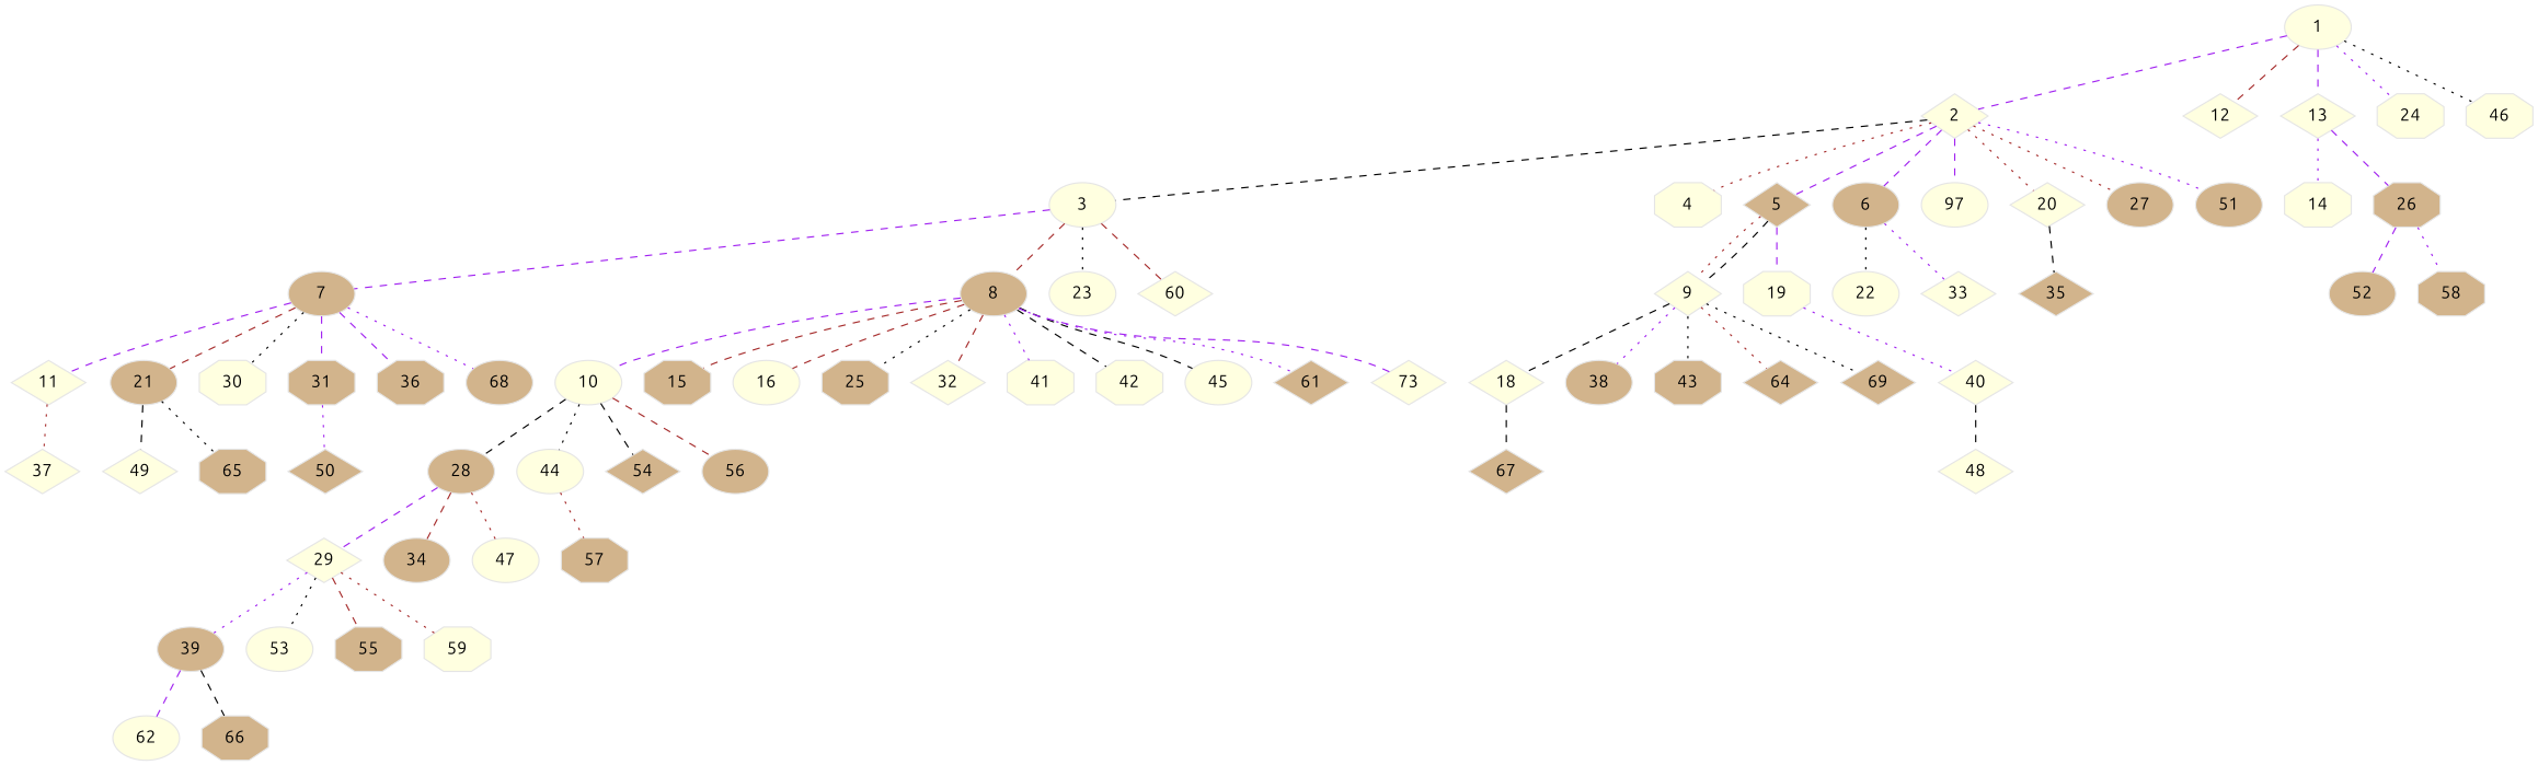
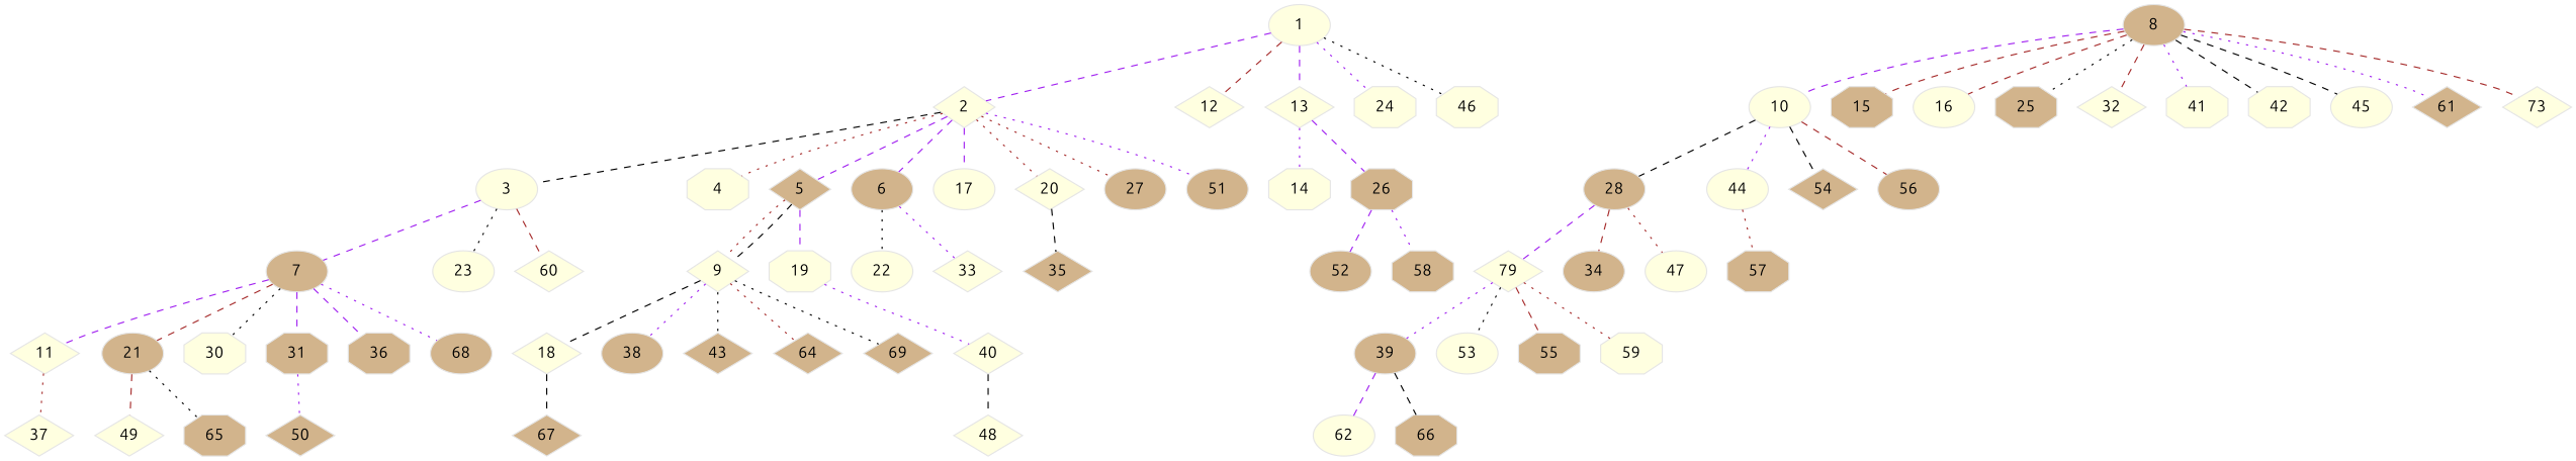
  graph {
    fontname=Ubuntu
    node [color=gray90 fillcolor=lightyellow fontname=Ubuntu shape=ellipse style=filled]
    edge [color=purple fontname=Ubuntu style=dashed]
    2 [shape=diamond]
    1
    12 [shape=diamond]
    13 [shape=diamond]
    24 [shape=octagon]
    46 [shape=octagon]
    3
    4 [shape=octagon]
    5 [fillcolor=tan shape=diamond]
    6 [fillcolor=tan]
-   17 [label=97]
+   17
    20 [shape=diamond]
    27 [fillcolor=tan]
    51 [fillcolor=tan]
    14 [shape=octagon]
    26 [fillcolor=tan shape=octagon]
    7 [fillcolor=tan]
    8 [fillcolor=tan]
    23
    60 [shape=diamond]
    9 [shape=diamond]
    19 [shape=octagon]
    22
    33 [shape=diamond]
    35 [fillcolor=tan shape=diamond]
    11 [shape=diamond]
    21 [fillcolor=tan]
    30 [shape=octagon]
    31 [fillcolor=tan shape=octagon]
    36 [fillcolor=tan shape=octagon]
    68 [fillcolor=tan]
    10
    15 [fillcolor=tan shape=octagon]
    16
    25 [fillcolor=tan shape=octagon]
    32 [shape=diamond]
    41 [shape=octagon]
    42 [shape=octagon]
    45
    61 [fillcolor=tan shape=diamond]
    n41 [label=73 shape=diamond]
    18 [shape=diamond]
    38 [fillcolor=tan]
-   43 [fillcolor=tan shape=octagon]
+   43 [fillcolor=tan shape=diamond]
    64 [fillcolor=tan shape=diamond]
    69 [fillcolor=tan shape=diamond]
    40 [shape=diamond]
    37 [shape=diamond]
    49 [shape=diamond]
    65 [fillcolor=tan shape=octagon]
    50 [fillcolor=tan shape=diamond]
    28 [fillcolor=tan]
    44
    54 [fillcolor=tan shape=diamond]
    56 [fillcolor=tan]
    67 [fillcolor=tan shape=diamond]
-   29 [shape=diamond]
+   29 [shape=diamond label=79]
    34 [fillcolor=tan]
    47
    57 [fillcolor=tan shape=octagon]
    52 [fillcolor=tan]
    58 [fillcolor=tan shape=octagon]
    48 [shape=diamond]
    39 [fillcolor=tan]
    53
    55 [fillcolor=tan shape=octagon]
    59 [shape=octagon]
    62
    66 [fillcolor=tan shape=octagon]
    2 -- 3 [color=black]
    2 -- 4 [color=brown style=dotted]
    2 -- 5
    2 -- 6
    2 -- 17
    2 -- 20 [color=brown style=dotted]
    2 -- 27 [color=brown style=dotted]
    2 -- 51 [style=dotted]
    1 -- 2
    1 -- 12 [color=brown]
    1 -- 13
    1 -- 24 [style=dotted]
    1 -- 46 [color=black style=dotted]
    13 -- 14 [style=dotted]
    13 -- 26
    3 -- 7
-   3 -- 8 [color=brown]
    3 -- 23 [color=black style=dotted]
    3 -- 60 [color=brown]
    5 -- 9 [color=brown style=dotted]
    5 -- 9 [color=black]
    5 -- 19
    6 -- 22 [color=black style=dotted]
    6 -- 33 [style=dotted]
    20 -- 35 [color=black]
    26 -- 52
    26 -- 58 [style=dotted]
    7 -- 11
    7 -- 21 [color=brown]
    7 -- 30 [color=black style=dotted]
    7 -- 31
    7 -- 36
    7 -- 68 [style=dotted]
    8 -- 10
    8 -- 15 [color=brown]
    8 -- 16 [color=brown]
    8 -- 25 [color=black style=dotted]
    8 -- 32 [color=brown]
    8 -- 41 [style=dotted]
    8 -- 42 [color=black]
    8 -- 45 [color=black]
    8 -- 61 [style=dotted]
-   8 -- n41
+   8 -- n41 [color=brown]
    9 -- 18 [color=black]
    9 -- 38 [style=dotted]
    9 -- 43 [color=black style=dotted]
    9 -- 64 [color=brown style=dotted]
    9 -- 69 [color=black style=dotted]
    19 -- 40 [style=dotted]
    11 -- 37 [color=brown style=dotted]
-   21 -- 49 [color=black]
+   21 -- 49 [color=brown]
    21 -- 65 [color=black style=dotted]
    31 -- 50 [style=dotted]
    10 -- 28 [color=black]
-   10 -- 44 [color=black style=dotted]
+   10 -- 44 [style=dotted]
    10 -- 54 [color=black]
    10 -- 56 [color=brown]
    18 -- 67 [color=black]
    40 -- 48 [color=black]
    28 -- 29
    28 -- 34 [color=brown]
    28 -- 47 [color=brown style=dotted]
    44 -- 57 [color=brown style=dotted]
    29 -- 39 [style=dotted]
    29 -- 53 [color=black style=dotted]
    29 -- 55 [color=brown]
    29 -- 59 [color=brown style=dotted]
    39 -- 62
    39 -- 66 [color=black]
  }
